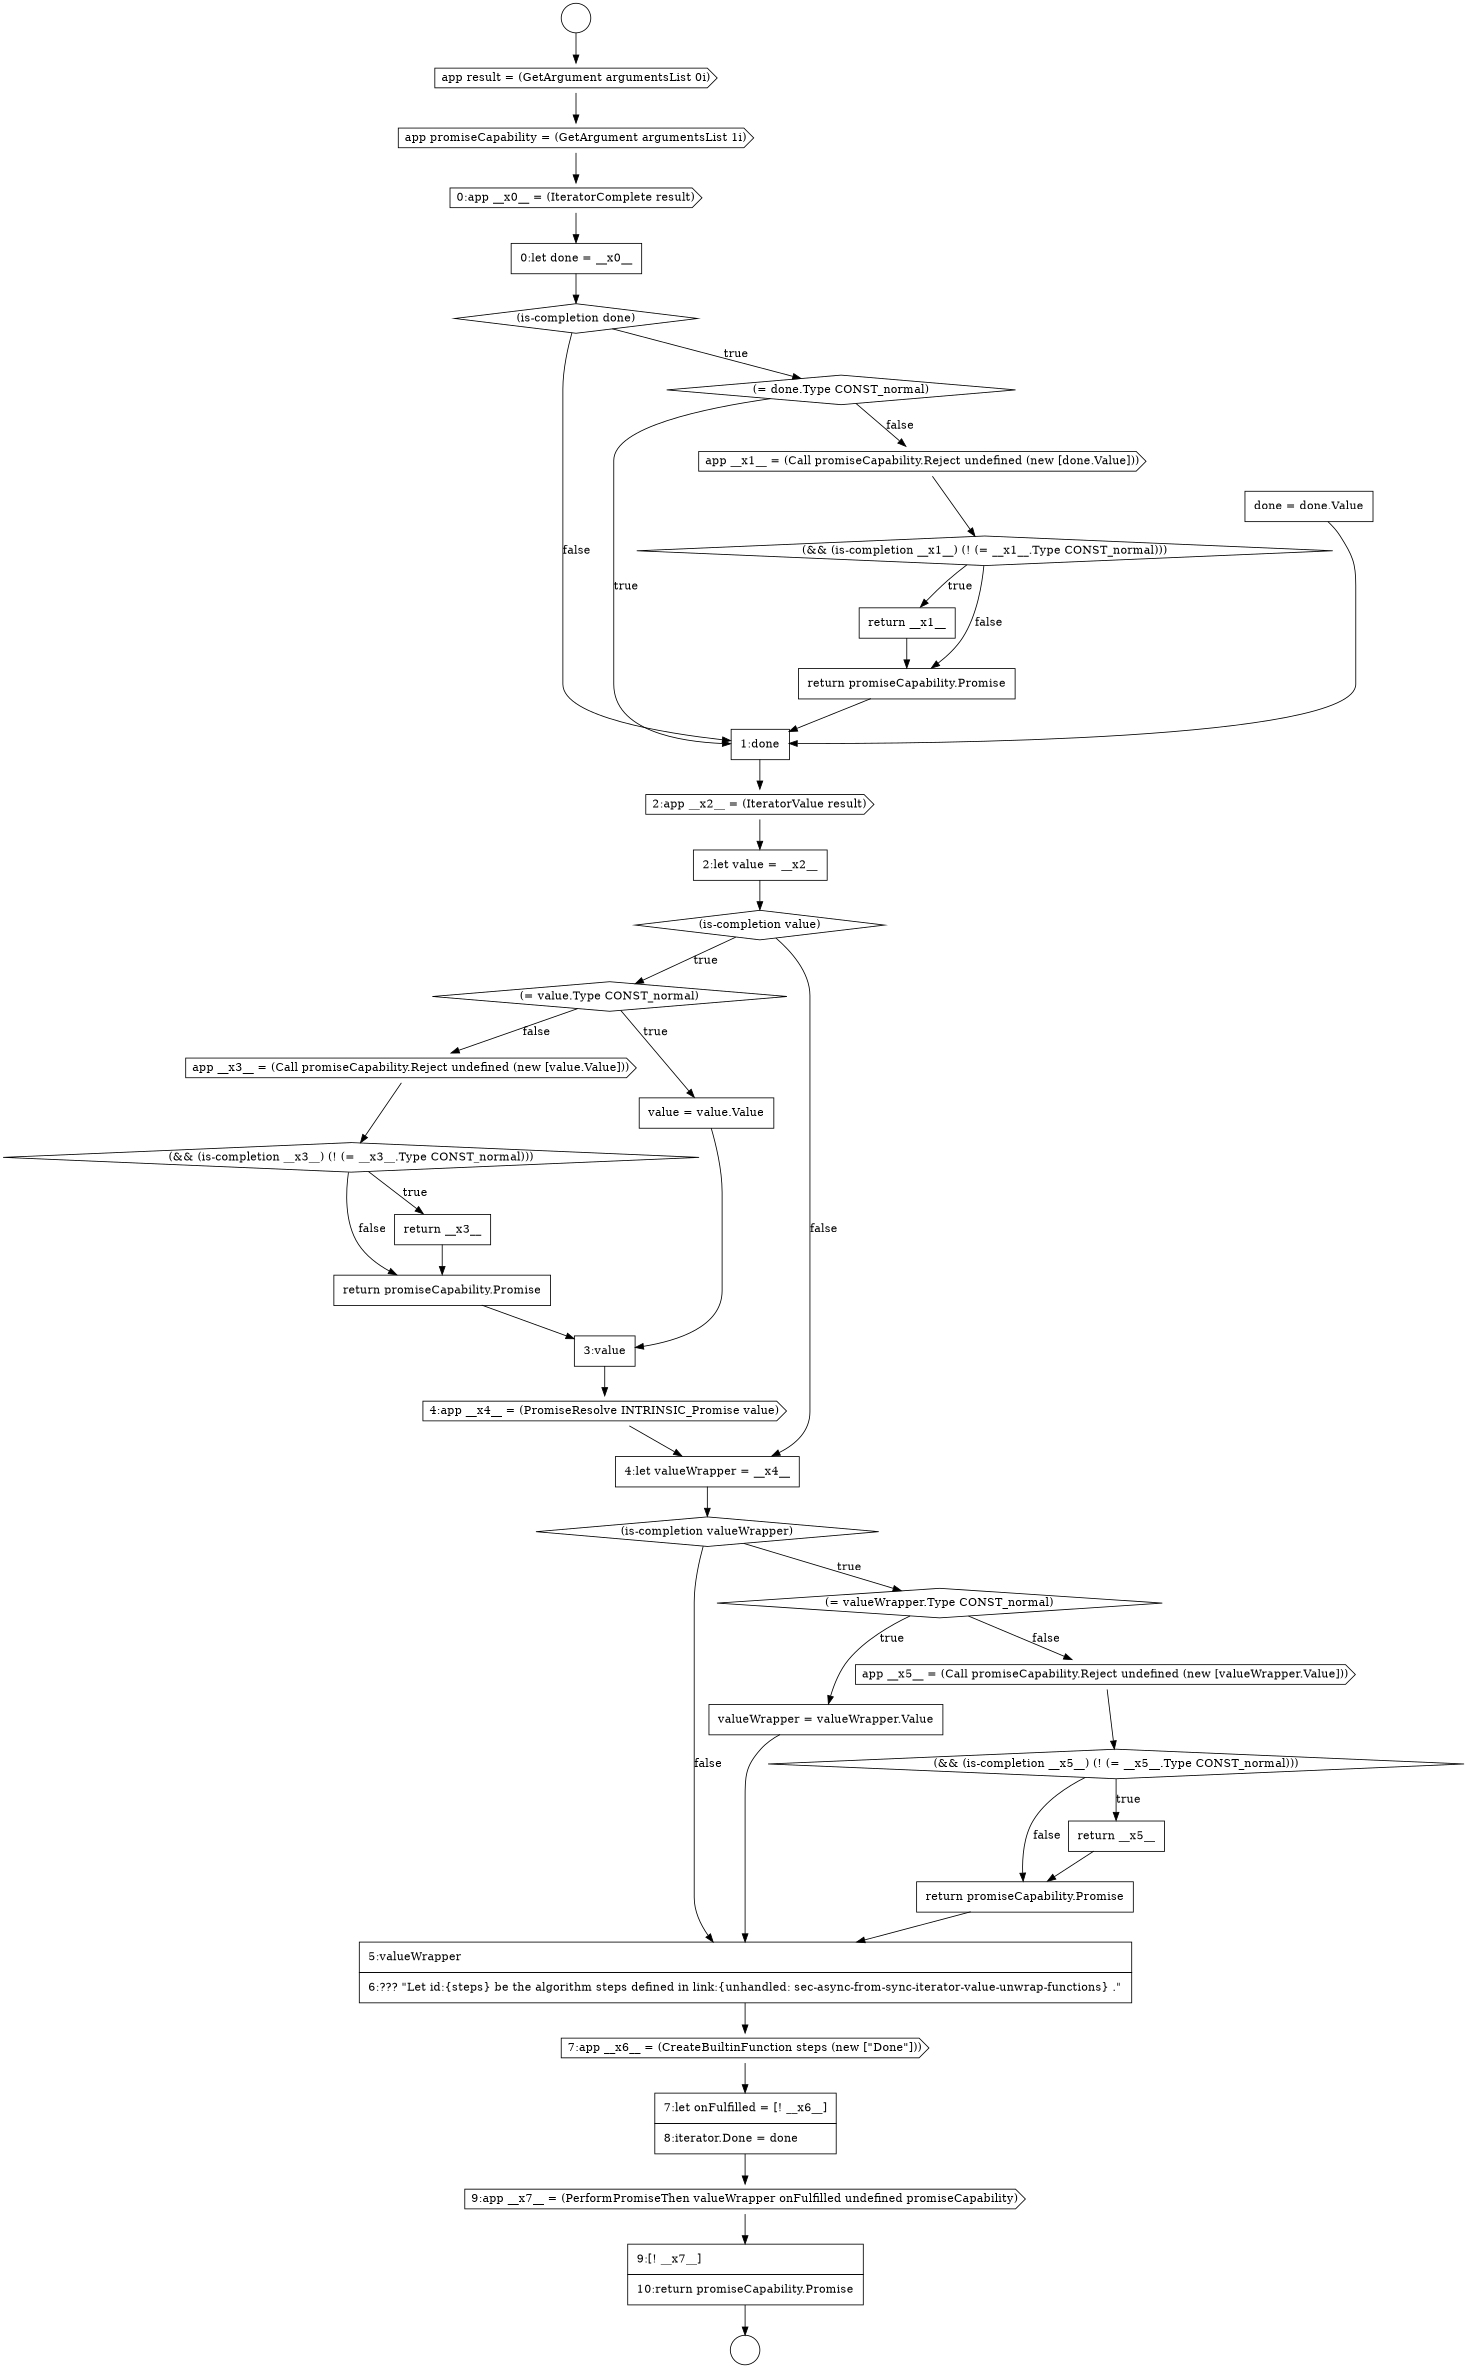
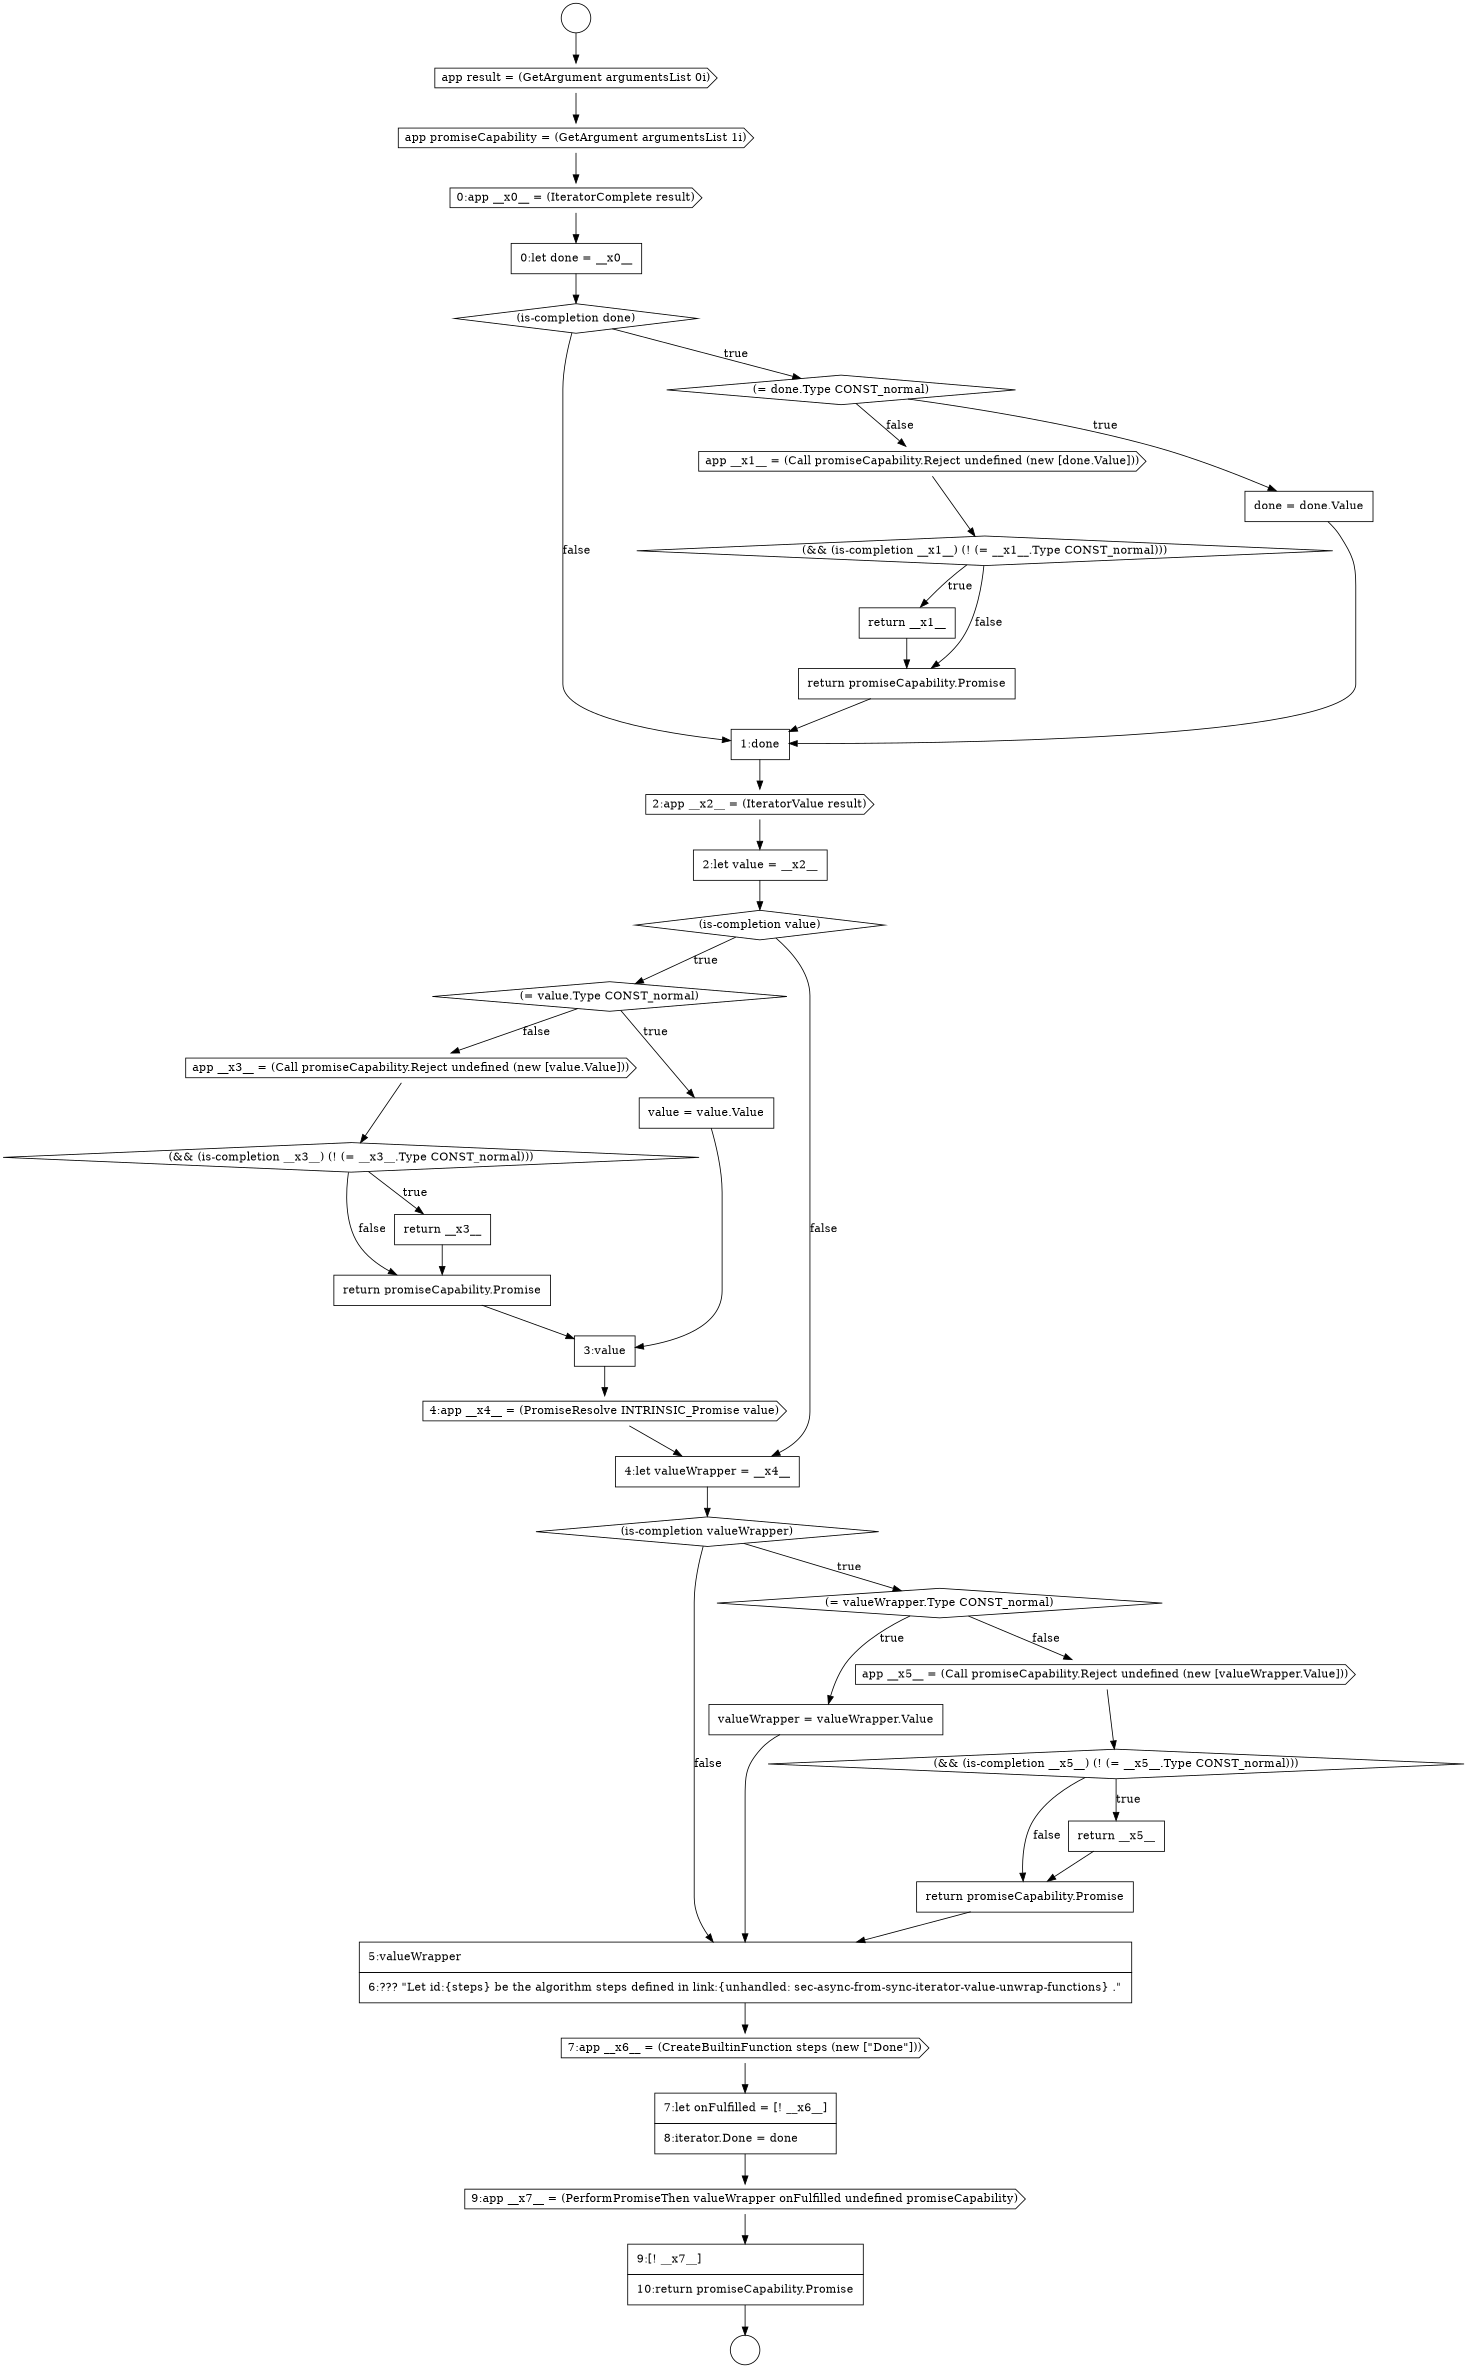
  digraph {
    node [color=black fillcolor=white shape=none style=filled]
    edge [color=black]
    n1 [label=<<font color="black">     <table border="0" cellborder="1" cellspacing="0" cellpadding="10">       <tr><td align="left">0:let done = __x0__</td></tr>     </table>   </font>> margin=0]
    n2 [label=<<font color="black">(is-completion done)</font>> shape=diamond]
    n3 [label=<<font color="black">     <table border="0" cellborder="1" cellspacing="0" cellpadding="10">       <tr><td align="left">1:done</td></tr>     </table>   </font>> margin=0]
    n4 [label=<<font color="black">(= done.Type CONST_normal)</font>> shape=diamond]
    n5 [label=<<font color="black">     <table border="0" cellborder="1" cellspacing="0" cellpadding="10">       <tr><td align="left">valueWrapper = valueWrapper.Value</td></tr>     </table>   </font>> margin=0]
    n6 [label=<<font color="black">     <table border="0" cellborder="1" cellspacing="0" cellpadding="10">       <tr><td align="left">5:valueWrapper</td></tr>       <tr><td align="left">6:??? &quot;Let id:{steps} be the algorithm steps defined in link:{unhandled: sec-async-from-sync-iterator-value-unwrap-functions} .&quot;</td></tr>     </table>   </font>> margin=0]
    n7 [label=<<font color="black">7:app __x6__ = (CreateBuiltinFunction steps (new [&quot;Done&quot;]))</font>> shape=cds]
    n8 [label=<<font color="black">     <table border="0" cellborder="1" cellspacing="0" cellpadding="10">       <tr><td align="left">9:[! __x7__]</td></tr>       <tr><td align="left">10:return promiseCapability.Promise</td></tr>     </table>   </font>> margin=0]
    n9 [label=" " shape=circle]
    n10 [label=<<font color="black">(&amp;&amp; (is-completion __x3__) (! (= __x3__.Type CONST_normal)))</font>> shape=diamond]
    n11 [label=<<font color="black">     <table border="0" cellborder="1" cellspacing="0" cellpadding="10">       <tr><td align="left">return promiseCapability.Promise</td></tr>     </table>   </font>> margin=0]
    n12 [label=<<font color="black">     <table border="0" cellborder="1" cellspacing="0" cellpadding="10">       <tr><td align="left">return __x3__</td></tr>     </table>   </font>> margin=0]
    n13 [label=<<font color="black">     <table border="0" cellborder="1" cellspacing="0" cellpadding="10">       <tr><td align="left">3:value</td></tr>     </table>   </font>> margin=0]
    n14 [label=<<font color="black">4:app __x4__ = (PromiseResolve INTRINSIC_Promise value)</font>> shape=cds]
    n15 [label=<<font color="black">(is-completion valueWrapper)</font>> shape=diamond]
    n16 [label=<<font color="black">(= valueWrapper.Type CONST_normal)</font>> shape=diamond]
    n17 [label=<<font color="black">app __x5__ = (Call promiseCapability.Reject undefined (new [valueWrapper.Value]))</font>> shape=cds]
    n18 [label=<<font color="black">     <table border="0" cellborder="1" cellspacing="0" cellpadding="10">       <tr><td align="left">return __x1__</td></tr>     </table>   </font>> margin=0]
    n19 [label=<<font color="black">     <table border="0" cellborder="1" cellspacing="0" cellpadding="10">       <tr><td align="left">return promiseCapability.Promise</td></tr>     </table>   </font>> margin=0]
    n20 [label=<<font color="black">app result = (GetArgument argumentsList 0i)</font>> shape=cds]
    n21 [label=<<font color="black">app promiseCapability = (GetArgument argumentsList 1i)</font>> shape=cds]
    n22 [label=<<font color="black">0:app __x0__ = (IteratorComplete result)</font>> shape=cds]
    n23 [label=<<font color="black">(&amp;&amp; (is-completion __x5__) (! (= __x5__.Type CONST_normal)))</font>> shape=diamond]
    n24 [label=<<font color="black">     <table border="0" cellborder="1" cellspacing="0" cellpadding="10">       <tr><td align="left">return promiseCapability.Promise</td></tr>     </table>   </font>> margin=0]
    n25 [label=" " shape=circle]
    n26 [label=<<font color="black">app __x1__ = (Call promiseCapability.Reject undefined (new [done.Value]))</font>> shape=cds]
    n27 [label=<<font color="black">(&amp;&amp; (is-completion __x1__) (! (= __x1__.Type CONST_normal)))</font>> shape=diamond]
    n28 [label=<<font color="black">     <table border="0" cellborder="1" cellspacing="0" cellpadding="10">       <tr><td align="left">2:let value = __x2__</td></tr>     </table>   </font>> margin=0]
    n29 [label=<<font color="black">(is-completion value)</font>> shape=diamond]
    n30 [label=<<font color="black">(= value.Type CONST_normal)</font>> shape=diamond]
    n31 [label=<<font color="black">     <table border="0" cellborder="1" cellspacing="0" cellpadding="10">       <tr><td align="left">4:let valueWrapper = __x4__</td></tr>     </table>   </font>> margin=0]
    n32 [label=<<font color="black">app __x3__ = (Call promiseCapability.Reject undefined (new [value.Value]))</font>> shape=cds]
    n33 [label=<<font color="black">     <table border="0" cellborder="1" cellspacing="0" cellpadding="10">       <tr><td align="left">value = value.Value</td></tr>     </table>   </font>> margin=0]
    n34 [label=<<font color="black">     <table border="0" cellborder="1" cellspacing="0" cellpadding="10">       <tr><td align="left">return __x5__</td></tr>     </table>   </font>> margin=0]
    n35 [label=<<font color="black">2:app __x2__ = (IteratorValue result)</font>> shape=cds]
    n36 [label=<<font color="black">     <table border="0" cellborder="1" cellspacing="0" cellpadding="10">       <tr><td align="left">done = done.Value</td></tr>     </table>   </font>> margin=0]
    n37 [label=<<font color="black">     <table border="0" cellborder="1" cellspacing="0" cellpadding="10">       <tr><td align="left">7:let onFulfilled = [! __x6__]</td></tr>       <tr><td align="left">8:iterator.Done = done</td></tr>     </table>   </font>> margin=0]
    n38 [label=<<font color="black">9:app __x7__ = (PerformPromiseThen valueWrapper onFulfilled undefined promiseCapability)</font>> shape=cds]
    n1 -> n2
    n2 -> n3 [label=<<font color="black">false</font>>]
    n2 -> n4 [label=<<font color="black">true</font>>]
    n3 -> n35
    n4 -> n26 [label=<<font color="black">false</font>>]
-   n4 -> n3 [label=<<font color="black">true</font>>]
+   n4 -> n36 [label=<<font color="black">true</font>>]
    n5 -> n6
    n6 -> n7
    n7 -> n37
    n8 -> n9
    n10 -> n11 [label=<<font color="black">false</font>>]
    n10 -> n12 [label=<<font color="black">true</font>>]
    n11 -> n13
    n12 -> n11
    n13 -> n14
    n14 -> n31
    n15 -> n6 [label=<<font color="black">false</font>>]
    n15 -> n16 [label=<<font color="black">true</font>>]
    n16 -> n5 [label=<<font color="black">true</font>>]
    n16 -> n17 [label=<<font color="black">false</font>>]
    n17 -> n23
    n18 -> n19
    n19 -> n3
    n20 -> n21
    n21 -> n22
    n22 -> n1
    n23 -> n24 [label=<<font color="black">false</font>>]
    n23 -> n34 [label=<<font color="black">true</font>>]
    n24 -> n6
    n25 -> n20
    n26 -> n27
    n27 -> n18 [label=<<font color="black">true</font>>]
    n27 -> n19 [label=<<font color="black">false</font>>]
    n28 -> n29
    n29 -> n30 [label=<<font color="black">true</font>>]
    n29 -> n31 [label=<<font color="black">false</font>>]
    n30 -> n32 [label=<<font color="black">false</font>>]
    n30 -> n33 [label=<<font color="black">true</font>>]
    n31 -> n15
    n32 -> n10
    n33 -> n13
    n34 -> n24
    n35 -> n28
    n36 -> n3
    n37 -> n38
    n38 -> n8
  }
